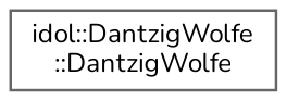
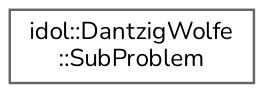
  digraph {
    rankdir=LR
    fontname=Nunito
-   n1 [color=grey40 fillcolor=white fontname=Nunito fontsize=10 height=0.2 label="idol::DantzigWolfe\l::DantzigWolfe" shape=box style=filled width=0.4]
+   n1 [color=grey40 fillcolor=white fontname=Nunito fontsize=10 height=0.2 label="idol::DantzigWolfe\l::SubProblem" shape=box style=filled width=0.4]
  }
